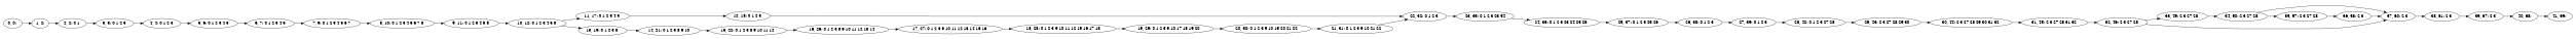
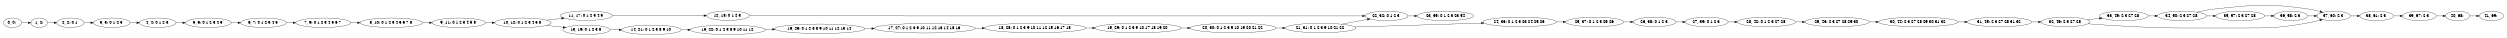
  digraph {
    rankdir=LR
    n1 [label="0, 0: "]
    n2 [label="1, 2:"]
    n3 [label="2, 2: 0 1 "]
    n4 [label="3, 3: 0 1 2 3 "]
    n5 [label="4, 4: 0 1 2 3 "]
    n6 [label="5, 6: 0 1 2 3 4 5 "]
    n7 [label="6, 7: 0 1 2 3 4 5 "]
    n8 [label="7, 9: 0 1 2 3 4 5 6 7 "]
    n9 [label="8, 10: 0 1 2 3 4 5 6 7 8 "]
    n10 [label="9, 11: 0 1 2 3 4 5 8 "]
    n11 [label="10, 12: 0 1 2 3 4 5 8 "]
    n12 [label="11, 17: 0 1 2 3 4 5 "]
    n13 [label="13, 19: 0 1 2 3 8 "]
    n14 [label="12, 18: 0 1 2 3 "]
    n15 [label="14, 21: 0 1 2 3 8 9 10 "]
    n16 [label="22, 32: 0 1 2 3 "]
    n17 [label="23, 35: 0 1 2 3 23 54"]
    n18 [label="15, 22: 0 1 2 3 8 9 10 11 12 "]
    n19 [label="16, 26: 0 1 2 3 8 9 10 11 12 13 14 "]
    n20 [label="17, 27: 0 1 2 3 9 10 11 12 13 14 15 16 "]
    n21 [label="18, 28: 0 1 2 3 9 10 11 12 15 16 17 18 "]
    n22 [label="19, 29: 0 1 2 3 9 10 17 18 19 20 "]
    n23 [label="20, 30: 0 1 2 3 9 10 19 20 21 22 "]
    n24 [label="21, 31: 0 1 2 3 9 10 21 22 "]
    n25 [label="24, 36: 0 1 2 3 23 24 25 26 "]
    n26 [label="25, 37: 0 1 2 3 25 26 "]
    n27 [label="26, 38: 0 1 2 3 "]
    n28 [label="27, 39: 0 1 2 3 "]
    n29 [label="28, 42: 0 1 2 3 27 28 "]
    n30 [label="29, 43: 2 3 27 28 29 30 "]
    n31 [label="30, 44: 2 3 27 28 29 30 31 32 "]
    n32 [label="31, 45: 2 3 27 28 31 32 "]
    n33 [label="32, 46: 2 3 27 28 "]
    n34 [label="33, 49: 2 3 27 28 "]
    n35 [label="37, 60: 2 3 "]
    n36 [label="34, 50: 2 3 27 28 "]
    n37 [label="38, 61: 2 3 "]
    n38 [label="35, 57: 2 3 27 28 "]
    n39 [label="36, 58: 2 3 "]
    n40 [label="39, 67: 2 3 "]
    n41 [label="40, 68: "]
    n42 [label="41, 69: "]
    n1 -> n2
    n2 -> n3
    n3 -> n4
    n4 -> n5
    n5 -> n6
    n6 -> n7
    n7 -> n8
    n8 -> n9
    n9 -> n10
    n10 -> n11
    n11 -> n12
    n11 -> n13
    n12 -> n14
    n13 -> n15
    n14 -> n16
    n15 -> n18
    n16 -> n17
-   n17 -> n25
+   n24 -> n25
    n18 -> n19
    n19 -> n20
    n20 -> n21
    n21 -> n22
    n22 -> n23
    n23 -> n24
    n24 -> n16
    n25 -> n26
    n26 -> n27
    n27 -> n28
    n28 -> n29
    n29 -> n30
    n30 -> n31
    n31 -> n32
    n32 -> n33
    n33 -> n34
    n33 -> n35
    n34 -> n36
    n35 -> n37
    n36 -> n35
    n36 -> n38
    n37 -> n40
    n38 -> n39
    n39 -> n35
    n40 -> n41
    n41 -> n42
  }
